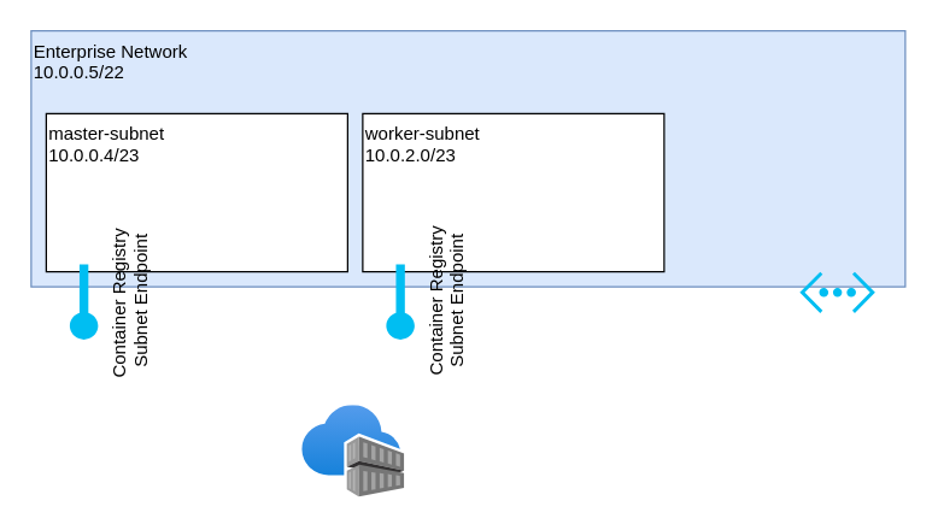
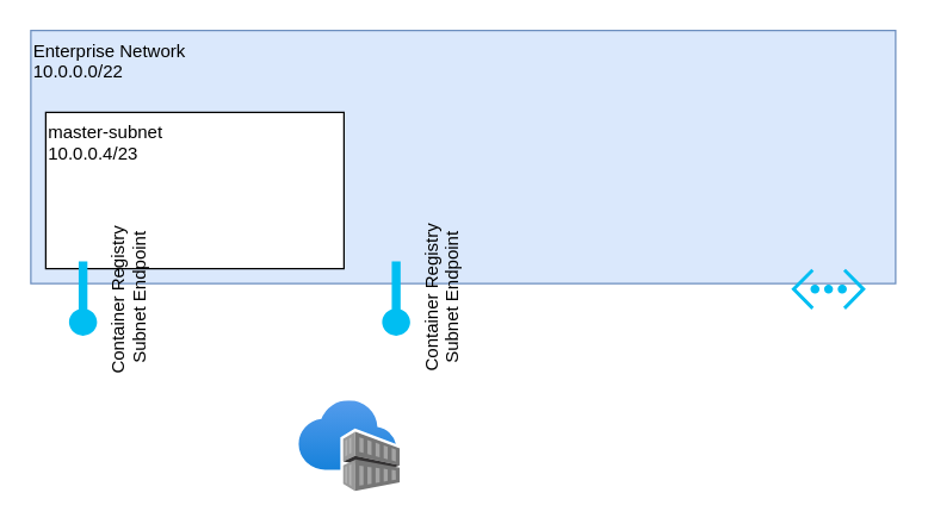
  <mxCell id="0" />
  <mxCell id="1" parent="0" />
- <mxCell id="2" value="Enterprise Network&lt;br&gt;10.0.0.5/22&lt;br&gt;" style="rounded=0;whiteSpace=wrap;html=1;fillColor=#dae8fc;strokeColor=#6c8ebf;verticalAlign=top;align=left;" parent="1" vertex="1"><mxGeometry x="20" y="20" width="580" height="170" as="geometry" /></mxCell>
+ <mxCell id="2" value="Enterprise Network&lt;br&gt;10.0.0.0/22&lt;br&gt;" style="rounded=0;whiteSpace=wrap;html=1;fillColor=#dae8fc;strokeColor=#6c8ebf;verticalAlign=top;align=left;" parent="1" vertex="1"><mxGeometry x="20" y="20" width="580" height="170" as="geometry" /></mxCell>
  <mxCell id="3" value="master-subnet&lt;br&gt;10.0.0.4/23" style="rounded=0;whiteSpace=wrap;html=1;verticalAlign=top;align=left;" parent="1" vertex="1"><mxGeometry x="30" y="75" width="200" height="105" as="geometry" /></mxCell>
  <mxCell id="4" value="" style="verticalLabelPosition=bottom;html=1;verticalAlign=top;align=center;strokeColor=none;fillColor=#00BEF2;shape=mxgraph.azure.virtual_network;pointerEvents=1;" parent="1" vertex="1"><mxGeometry x="530" y="180" width="50" height="27.5" as="geometry" /></mxCell>
- <mxCell id="5" value="worker-subnet&lt;br&gt;10.0.2.0/23" style="rounded=0;whiteSpace=wrap;html=1;align=left;verticalAlign=top;" parent="1" vertex="1"><mxGeometry x="240" y="75" width="200" height="105" as="geometry" /></mxCell>
  <mxCell id="6" value="" style="aspect=fixed;html=1;points=[];align=center;image;fontSize=12;image=img/lib/azure2/containers/Container_Registries.svg;" vertex="1" parent="1"><mxGeometry x="200" y="269" width="68" height="61" as="geometry" /></mxCell>
  <mxCell id="7" value="Container Registry&amp;nbsp;&lt;br&gt;Subnet Endpoint" style="verticalLabelPosition=bottom;html=1;verticalAlign=top;align=center;strokeColor=none;fillColor=#00BEF2;shape=mxgraph.azure.service_endpoint;rotation=-90;" vertex="1" parent="1"><mxGeometry x="30" y="190" width="50" height="20" as="geometry" /></mxCell>
  <mxCell id="8" value="Container Registry&lt;br&gt;Subnet Endpoint" style="verticalLabelPosition=bottom;html=1;verticalAlign=top;align=center;strokeColor=none;fillColor=#00BEF2;shape=mxgraph.azure.service_endpoint;rotation=-90;" vertex="1" parent="1"><mxGeometry x="240" y="190" width="50" height="20" as="geometry" /></mxCell>
